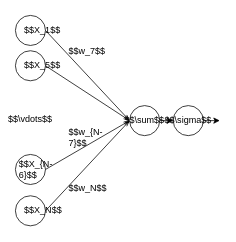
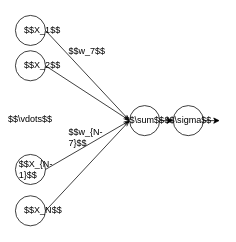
  <mxCell id="0" />
  <mxCell id="1" parent="0" />
  <mxCell id="2" value="" style="ellipse;whiteSpace=wrap;html=1;aspect=fixed;" vertex="1" parent="1"><mxGeometry x="172" y="140" width="40" height="40" as="geometry" /></mxCell>
  <mxCell id="3" value="" style="ellipse;whiteSpace=wrap;html=1;aspect=fixed;" vertex="1" parent="1"><mxGeometry x="20" y="20" width="40" height="40" as="geometry" /></mxCell>
  <mxCell id="4" value="" style="ellipse;whiteSpace=wrap;html=1;aspect=fixed;" vertex="1" parent="1"><mxGeometry x="20" y="67" width="40" height="40" as="geometry" /></mxCell>
  <mxCell id="5" value="" style="ellipse;whiteSpace=wrap;html=1;aspect=fixed;" vertex="1" parent="1"><mxGeometry x="20" y="260" width="40" height="40" as="geometry" /></mxCell>
  <mxCell id="6" value="" style="ellipse;whiteSpace=wrap;html=1;aspect=fixed;" vertex="1" parent="1"><mxGeometry x="20" y="205" width="40" height="40" as="geometry" /></mxCell>
  <mxCell id="7" style="edgeStyle=none;rounded=0;orthogonalLoop=1;jettySize=auto;html=1;exitX=1;exitY=0.5;exitDx=0;exitDy=0;entryX=0;entryY=0.5;entryDx=0;entryDy=0;" edge="1" parent="1" source="8" target="18"><mxGeometry relative="1" as="geometry" /></mxCell>
  <mxCell id="8" value="$$\sum$$" style="text;html=1;strokeColor=none;fillColor=none;align=center;verticalAlign=middle;whiteSpace=wrap;rounded=0;" vertex="1" parent="1"><mxGeometry x="172" y="150" width="40" height="20" as="geometry" /></mxCell>
  <mxCell id="9" style="edgeStyle=none;rounded=0;orthogonalLoop=1;jettySize=auto;html=1;exitX=1;exitY=0.5;exitDx=0;exitDy=0;endArrow=openThin;endFill=0;" edge="1" parent="1" source="3"><mxGeometry relative="1" as="geometry"><mxPoint x="172" y="160" as="targetPoint" /></mxGeometry></mxCell>
  <mxCell id="10" value="$$X_1$$" style="text;html=1;strokeColor=none;fillColor=none;align=left;verticalAlign=middle;whiteSpace=wrap;rounded=0;" vertex="1" parent="1"><mxGeometry x="30" y="30" width="40" height="20" as="geometry" /></mxCell>
  <mxCell id="11" style="edgeStyle=none;rounded=0;orthogonalLoop=1;jettySize=auto;html=1;exitX=1;exitY=0.5;exitDx=0;exitDy=0;endArrow=openThin;endFill=0;" edge="1" parent="1" source="4"><mxGeometry relative="1" as="geometry"><mxPoint x="172" y="160" as="targetPoint" /></mxGeometry></mxCell>
- <mxCell id="12" value="$$X_5$$" style="text;html=1;strokeColor=none;fillColor=none;align=left;verticalAlign=middle;whiteSpace=wrap;rounded=0;" vertex="1" parent="1"><mxGeometry x="30" y="77" width="40" height="20" as="geometry" /></mxCell>
+ <mxCell id="12" value="$$X_2$$" style="text;html=1;strokeColor=none;fillColor=none;align=left;verticalAlign=middle;whiteSpace=wrap;rounded=0;" vertex="1" parent="1"><mxGeometry x="30" y="77" width="40" height="20" as="geometry" /></mxCell>
  <mxCell id="13" style="edgeStyle=none;rounded=0;orthogonalLoop=1;jettySize=auto;html=1;exitX=1;exitY=0.5;exitDx=0;exitDy=0;endArrow=openThin;endFill=0;" edge="1" parent="1" source="5"><mxGeometry relative="1" as="geometry"><mxPoint x="172" y="160" as="targetPoint" /></mxGeometry></mxCell>
  <mxCell id="14" value="$$X_N$$" style="text;html=1;strokeColor=none;fillColor=none;align=left;verticalAlign=middle;whiteSpace=wrap;rounded=0;" vertex="1" parent="1"><mxGeometry x="30" y="270" width="40" height="20" as="geometry" /></mxCell>
  <mxCell id="15" value="$$w_7$$" style="text;html=1;strokeColor=none;fillColor=none;align=left;verticalAlign=middle;whiteSpace=wrap;rounded=0;" vertex="1" parent="1"><mxGeometry x="89" y="58" width="40" height="20" as="geometry" /></mxCell>
- <mxCell id="16" value="$$w_N$$" style="text;html=1;strokeColor=none;fillColor=none;align=left;verticalAlign=middle;whiteSpace=wrap;rounded=0;" vertex="1" parent="1"><mxGeometry x="89" y="240" width="40" height="20" as="geometry" /></mxCell>
  <mxCell id="17" style="edgeStyle=none;rounded=0;orthogonalLoop=1;jettySize=auto;html=1;exitX=1;exitY=0.5;exitDx=0;exitDy=0;" edge="1" parent="1"><mxGeometry relative="1" as="geometry"><mxPoint x="292" y="160" as="targetPoint" /><mxPoint x="269" y="160" as="sourcePoint" /></mxGeometry></mxCell>
  <mxCell id="18" value="$$\sigma$$" style="ellipse;whiteSpace=wrap;html=1;aspect=fixed;" vertex="1" parent="1"><mxGeometry x="230" y="140" width="40" height="40" as="geometry" /></mxCell>
  <mxCell id="19" style="edgeStyle=none;rounded=0;orthogonalLoop=1;jettySize=auto;html=1;exitX=1;exitY=0.5;exitDx=0;exitDy=0;endArrow=openThin;endFill=0;" edge="1" parent="1" source="6"><mxGeometry relative="1" as="geometry"><mxPoint x="172" y="160" as="targetPoint" /></mxGeometry></mxCell>
- <mxCell id="20" value="$$X_{N-6}$$" style="text;html=1;strokeColor=none;fillColor=none;align=left;verticalAlign=middle;whiteSpace=wrap;rounded=0;" vertex="1" parent="1"><mxGeometry x="23" y="215" width="40" height="20" as="geometry" /></mxCell>
+ <mxCell id="20" value="$$X_{N-1}$$" style="text;html=1;strokeColor=none;fillColor=none;align=left;verticalAlign=middle;whiteSpace=wrap;rounded=0;" vertex="1" parent="1"><mxGeometry x="23" y="215" width="40" height="20" as="geometry" /></mxCell>
  <mxCell id="21" value="$$w_{N-7}$$" style="text;html=1;strokeColor=none;fillColor=none;align=left;verticalAlign=middle;whiteSpace=wrap;rounded=0;" vertex="1" parent="1"><mxGeometry x="89" y="172" width="40" height="20" as="geometry" /></mxCell>
  <mxCell id="22" value="$$\vdots$$" style="text;html=1;strokeColor=none;fillColor=none;align=center;verticalAlign=middle;whiteSpace=wrap;rounded=0;" vertex="1" parent="1"><mxGeometry x="20" y="148" width="40" height="20" as="geometry" /></mxCell>
